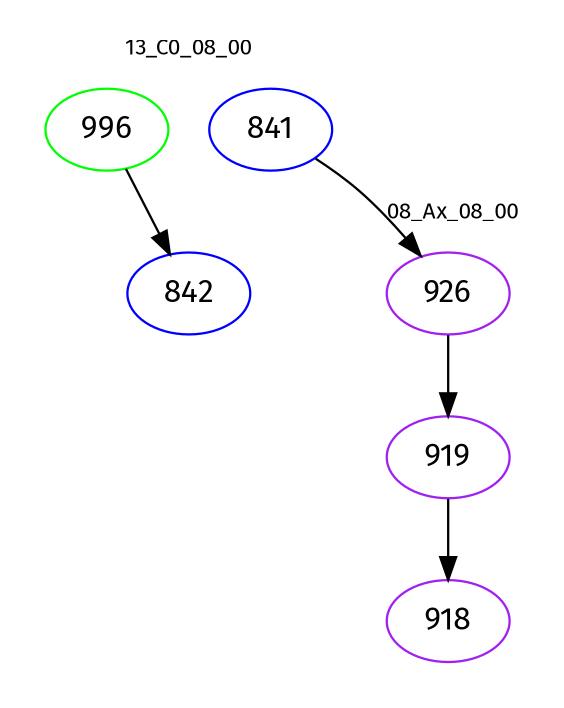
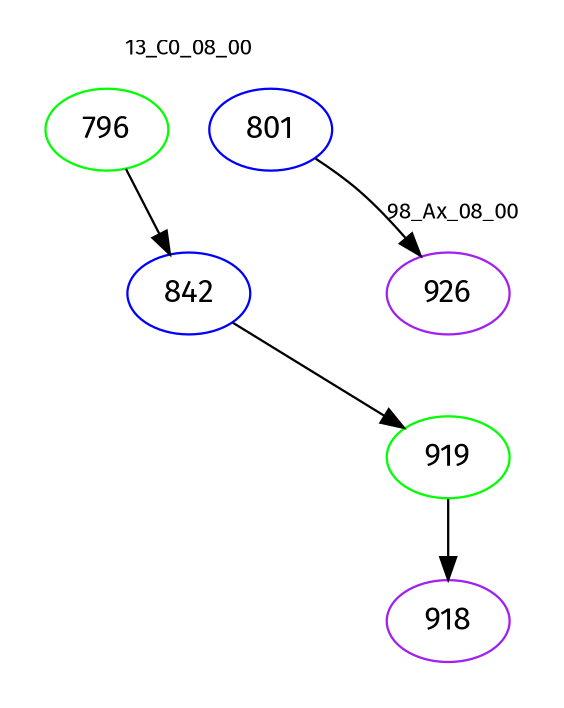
  digraph {
    fontname="Fira Sans"
    node [color=purple fontname="Fira Sans"]
    edge [color=black fontname="Fira Sans"]
    n1 [label=926]
-   n2 [label=919]
+   n2 [color=green label=919]
    n3 [label=918]
-   n4 [color=blue label=841]
-   n5 [color=green label=996]
+   n4 [color=blue label=801]
+   n5 [color=green label=796]
    n6 [color=blue label=842]
    subgraph cluster_1 {
      color=white
      fontsize=10
-     label="08_Ax_08_00"
+     label="98_Ax_08_00"
      n1
      n2
      n3
    }
    subgraph cluster_2 {
      color=white
      fontsize=10
      label="13_C0_08_00"
      n4
      n5
      n6
    }
-   n1 -> n2
+   n6 -> n2
    n2 -> n3
    n4 -> n1
    n5 -> n6
  }
